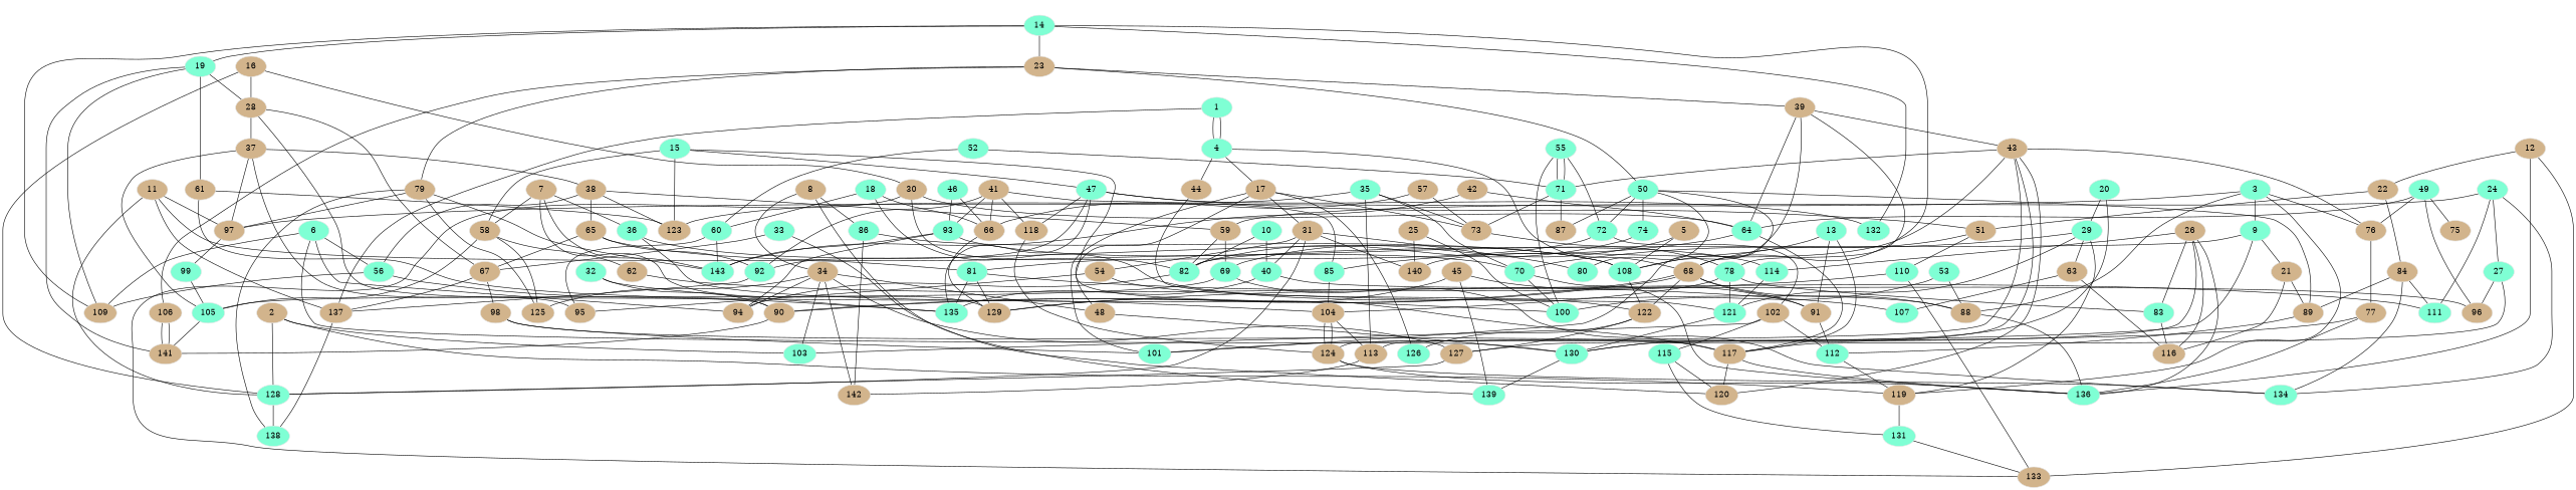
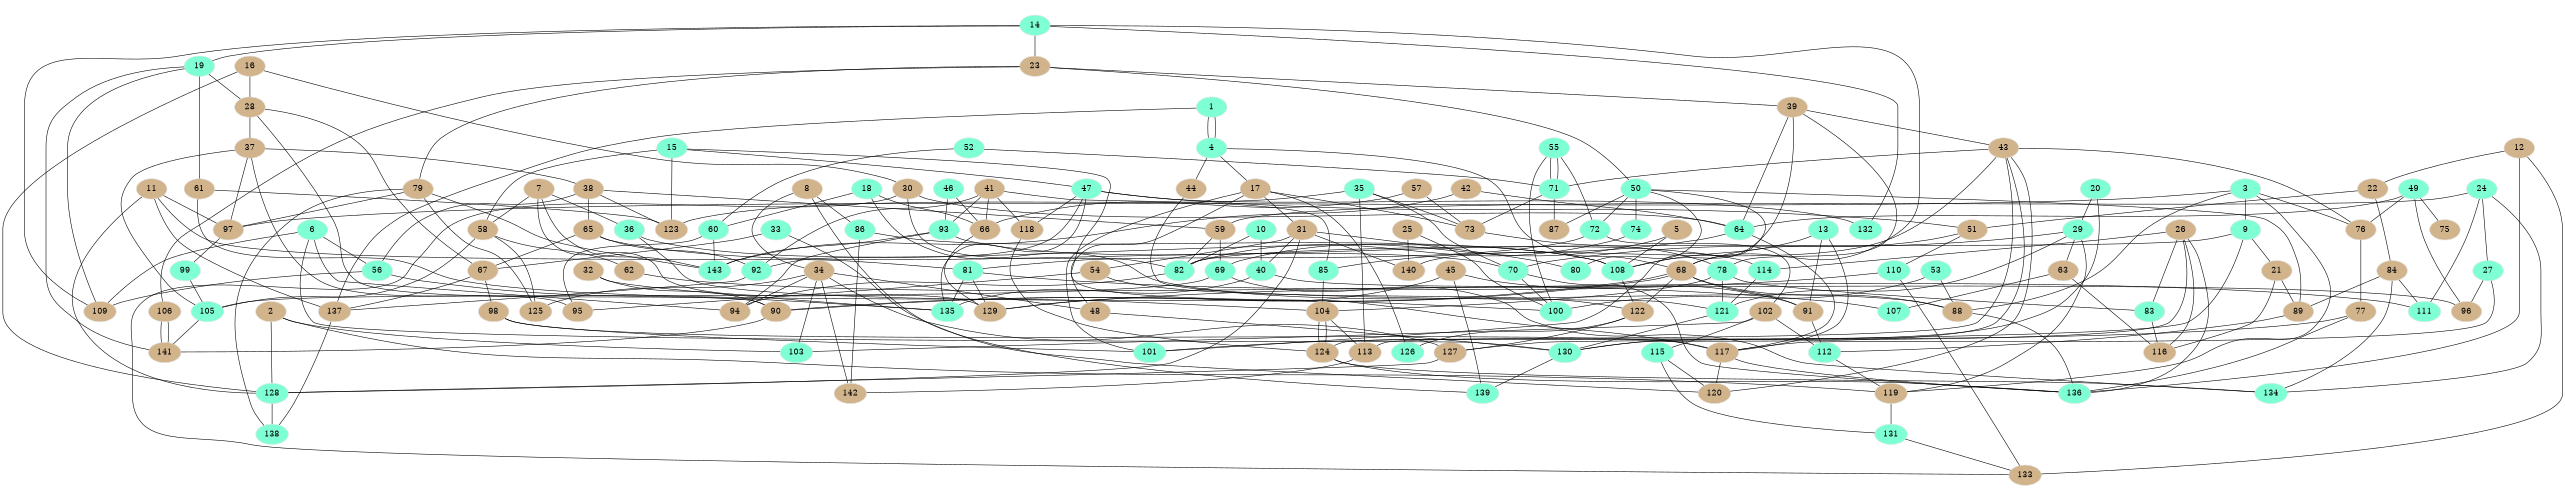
  graph {
    node [color=gray90 fillcolor=tan style=filled]
    1 [fillcolor=aquamarine]
    4 [fillcolor=aquamarine]
    137
    17
    44
    68
    138 [fillcolor=aquamarine]
    103 [fillcolor=aquamarine]
    2
    119
    128 [fillcolor=aquamarine]
    131 [fillcolor=aquamarine]
    3 [fillcolor=aquamarine]
    9 [fillcolor=aquamarine]
    76
    88
    97
    21
    82 [fillcolor=aquamarine]
    127
    77
    136 [fillcolor=aquamarine]
    99 [fillcolor=aquamarine]
    31
    48
    73
    101 [fillcolor=aquamarine]
    126 [fillcolor=aquamarine]
    121 [fillcolor=aquamarine]
    91
    90
    122
    69 [fillcolor=aquamarine]
    5
    108 [fillcolor=aquamarine]
    134 [fillcolor=aquamarine]
    105 [fillcolor=aquamarine]
    6 [fillcolor=aquamarine]
    56 [fillcolor=aquamarine]
    94
    109
    130 [fillcolor=aquamarine]
    135 [fillcolor=aquamarine]
    139 [fillcolor=aquamarine]
    36 [fillcolor=aquamarine]
    7
    58
    129
    143 [fillcolor=aquamarine]
    100 [fillcolor=aquamarine]
    125
    62
    8
    34
    86 [fillcolor=aquamarine]
    142
    89
    116
    10 [fillcolor=aquamarine]
    40 [fillcolor=aquamarine]
    96
    11
    81 [fillcolor=aquamarine]
    107 [fillcolor=aquamarine]
    12
    22
    133
    51
    84
    13 [fillcolor=aquamarine]
    117
    112 [fillcolor=aquamarine]
    120
    14 [fillcolor=aquamarine]
    19 [fillcolor=aquamarine]
    23
    132 [fillcolor=aquamarine]
    28
    61
    141
    39
    50 [fillcolor=aquamarine]
    79
    106
    15 [fillcolor=aquamarine]
    47 [fillcolor=aquamarine]
    123
    92 [fillcolor=aquamarine]
    118
    16
    30
    37
    67
    64 [fillcolor=aquamarine]
    140
    54
    80 [fillcolor=aquamarine]
    78 [fillcolor=aquamarine]
    18 [fillcolor=aquamarine]
    60 [fillcolor=aquamarine]
    66
    95
    104
    20 [fillcolor=aquamarine]
    29 [fillcolor=aquamarine]
    63
    70 [fillcolor=aquamarine]
    110 [fillcolor=aquamarine]
    111 [fillcolor=aquamarine]
    43
    72 [fillcolor=aquamarine]
    74 [fillcolor=aquamarine]
    87
    24 [fillcolor=aquamarine]
    27 [fillcolor=aquamarine]
    59
    25
    26
    83 [fillcolor=aquamarine]
    114 [fillcolor=aquamarine]
    124
    38
    98
    85 [fillcolor=aquamarine]
-   32 [fillcolor=aquamarine]
+   32
    33 [fillcolor=aquamarine]
    35 [fillcolor=aquamarine]
    113
    65
    71 [fillcolor=aquamarine]
    41
    93 [fillcolor=aquamarine]
    42
    45
    46 [fillcolor=aquamarine]
    49 [fillcolor=aquamarine]
    75
    102
    52 [fillcolor=aquamarine]
    53 [fillcolor=aquamarine]
    55 [fillcolor=aquamarine]
    57
    115 [fillcolor=aquamarine]
    1 -- 4
    1 -- 4
    1 -- 137
    4 -- 17
    4 -- 44
    4 -- 68
    137 -- 138
    17 -- 31
    17 -- 48
    17 -- 73
    17 -- 101
    17 -- 126
    44 -- 121
    68 -- 88
    68 -- 91
    68 -- 90
    68 -- 90
    68 -- 122
    2 -- 103
    2 -- 119
    2 -- 128
    119 -- 131
    128 -- 138
    131 -- 133
    3 -- 119
    3 -- 9
    3 -- 76
    3 -- 88
    3 -- 97
    9 -- 21
    9 -- 82
    9 -- 127
    76 -- 77
    88 -- 136
    97 -- 99
    21 -- 89
    21 -- 116
    82 -- 94
    127 -- 128
    77 -- 136
    77 -- 101
    99 -- 105
    31 -- 128
    31 -- 40
    31 -- 140
    31 -- 54
    31 -- 80
    48 -- 130
    73 -- 78
    121 -- 130
    91 -- 112
    90 -- 141
    122 -- 127
    122 -- 126
    69 -- 134
    69 -- 105
    5 -- 69
    5 -- 108
    108 -- 122
    105 -- 141
    6 -- 56
    6 -- 94
    6 -- 109
    6 -- 130
    56 -- 109
    56 -- 135
    130 -- 139
    36 -- 108
    36 -- 100
    7 -- 36
    7 -- 58
    7 -- 129
    7 -- 143
    58 -- 105
    58 -- 125
    58 -- 62
    62 -- 111
    8 -- 139
    8 -- 34
    8 -- 86
    34 -- 103
    34 -- 127
    34 -- 48
    34 -- 94
    34 -- 125
    34 -- 142
    86 -- 108
    86 -- 142
    89 -- 112
    10 -- 82
    10 -- 40
    40 -- 135
    40 -- 96
    11 -- 137
    11 -- 128
    11 -- 97
    11 -- 81
    81 -- 135
    81 -- 129
    81 -- 107
    12 -- 136
    12 -- 22
    12 -- 133
    22 -- 51
    22 -- 84
    51 -- 68
    51 -- 110
    84 -- 134
    84 -- 89
    84 -- 111
    13 -- 91
    13 -- 108
    13 -- 117
    117 -- 136
    117 -- 120
    112 -- 119
    14 -- 68
    14 -- 109
    14 -- 19
    14 -- 23
    14 -- 132
    19 -- 109
    19 -- 28
    19 -- 61
    19 -- 141
    23 -- 39
    23 -- 50
    23 -- 79
    23 -- 106
    28 -- 90
    28 -- 37
    28 -- 67
    61 -- 123
    61 -- 104
    39 -- 108
    39 -- 64
    39 -- 78
    39 -- 43
    50 -- 101
    50 -- 89
    50 -- 80
    50 -- 72
    50 -- 74
    50 -- 87
    79 -- 138
    79 -- 97
    79 -- 143
    79 -- 125
    106 -- 141
    106 -- 141
    15 -- 58
    15 -- 117
    15 -- 47
    15 -- 123
    47 -- 135
    47 -- 51
    47 -- 132
    47 -- 92
    47 -- 118
    92 -- 137
    118 -- 124
    16 -- 128
    16 -- 28
    16 -- 30
    30 -- 82
    30 -- 133
    30 -- 64
    37 -- 97
    37 -- 105
    37 -- 95
    37 -- 38
    67 -- 137
    67 -- 98
    64 -- 117
    64 -- 85
    54 -- 122
    54 -- 95
    78 -- 121
    78 -- 104
    78 -- 83
    18 -- 88
    18 -- 60
    18 -- 66
    60 -- 143
    60 -- 95
    66 -- 129
    104 -- 124
    104 -- 124
    104 -- 113
    20 -- 130
    20 -- 29
    29 -- 119
    29 -- 121
    29 -- 63
    29 -- 70
    63 -- 116
    63 -- 107
    70 -- 136
    70 -- 100
    110 -- 129
    110 -- 133
    43 -- 76
    43 -- 130
    43 -- 120
    43 -- 140
    43 -- 113
    43 -- 71
    72 -- 81
    72 -- 102
    74 -- 82
    24 -- 134
    24 -- 111
    24 -- 27
    24 -- 59
    27 -- 96
    27 -- 117
    59 -- 82
    59 -- 69
    25 -- 100
    25 -- 140
    26 -- 136
    26 -- 116
    26 -- 83
    26 -- 114
    26 -- 124
    83 -- 116
    114 -- 121
    124 -- 136
    124 -- 134
    38 -- 56
    38 -- 123
    38 -- 59
    38 -- 65
    98 -- 101
    98 -- 117
    85 -- 104
    32 -- 90
    32 -- 135
    33 -- 120
    33 -- 67
    35 -- 73
    35 -- 123
    35 -- 70
    35 -- 113
    113 -- 142
    65 -- 92
    65 -- 67
    65 -- 70
    71 -- 73
    71 -- 87
    41 -- 92
    41 -- 118
    41 -- 66
    41 -- 85
    41 -- 93
    93 -- 94
    93 -- 143
    93 -- 114
    42 -- 143
    42 -- 64
    45 -- 91
    45 -- 139
    45 -- 129
    46 -- 66
    46 -- 93
    49 -- 76
    49 -- 96
    49 -- 64
    49 -- 75
    102 -- 103
    102 -- 112
    102 -- 115
    52 -- 60
    52 -- 71
    53 -- 88
    53 -- 100
    55 -- 100
    55 -- 72
    55 -- 71
    55 -- 71
    57 -- 73
    57 -- 66
    115 -- 131
    115 -- 120
  }
